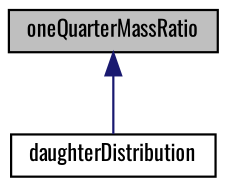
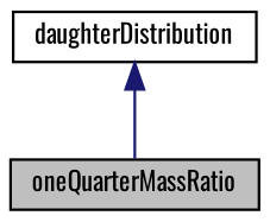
  digraph {
    fontname=Oswald
    node [color=black fontname=Oswald fontsize=10 shape=record]
    n1 [fillcolor=grey75 fontcolor=black height=0.2 label=oneQuarterMassRatio style=filled width=0.4]
    n2 [height=0.2 label=daughterDistribution width=0.4]
-   n1 -> n2 [color=midnightblue dir=back fontname=Oswald fontsize=10 labelfontname=Helvetica labelfontsize=10 style=solid]
+   n2 -> n1 [color=midnightblue dir=back fontname=Oswald fontsize=10 labelfontname=Helvetica labelfontsize=10 style=solid]
  }
